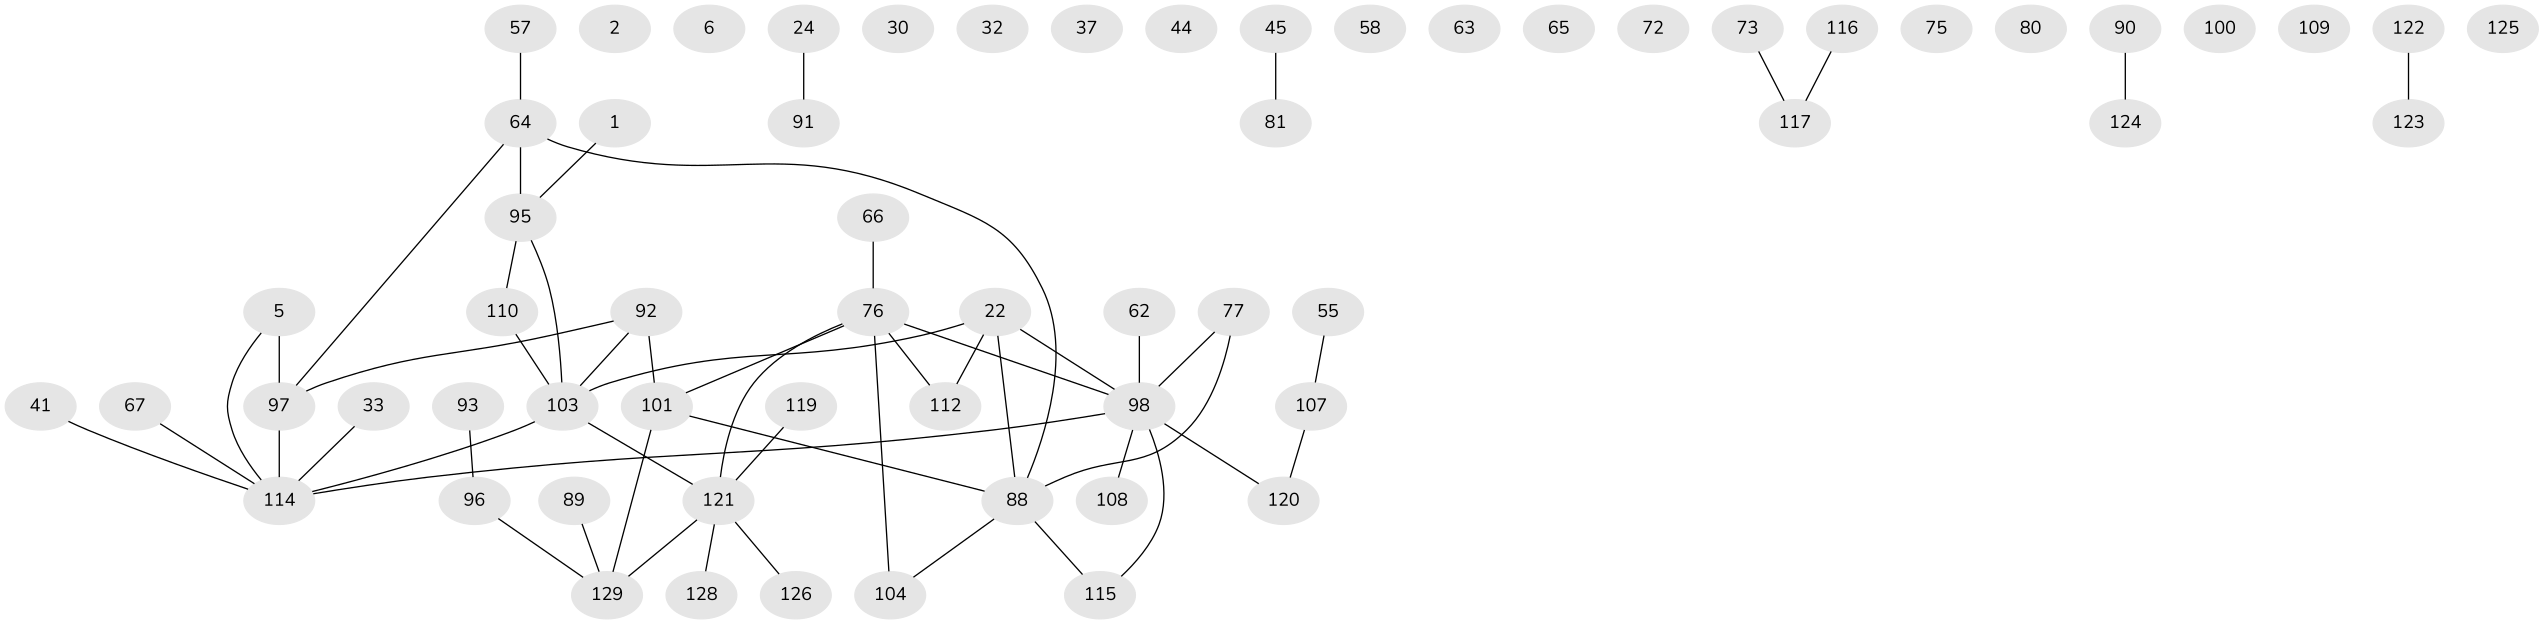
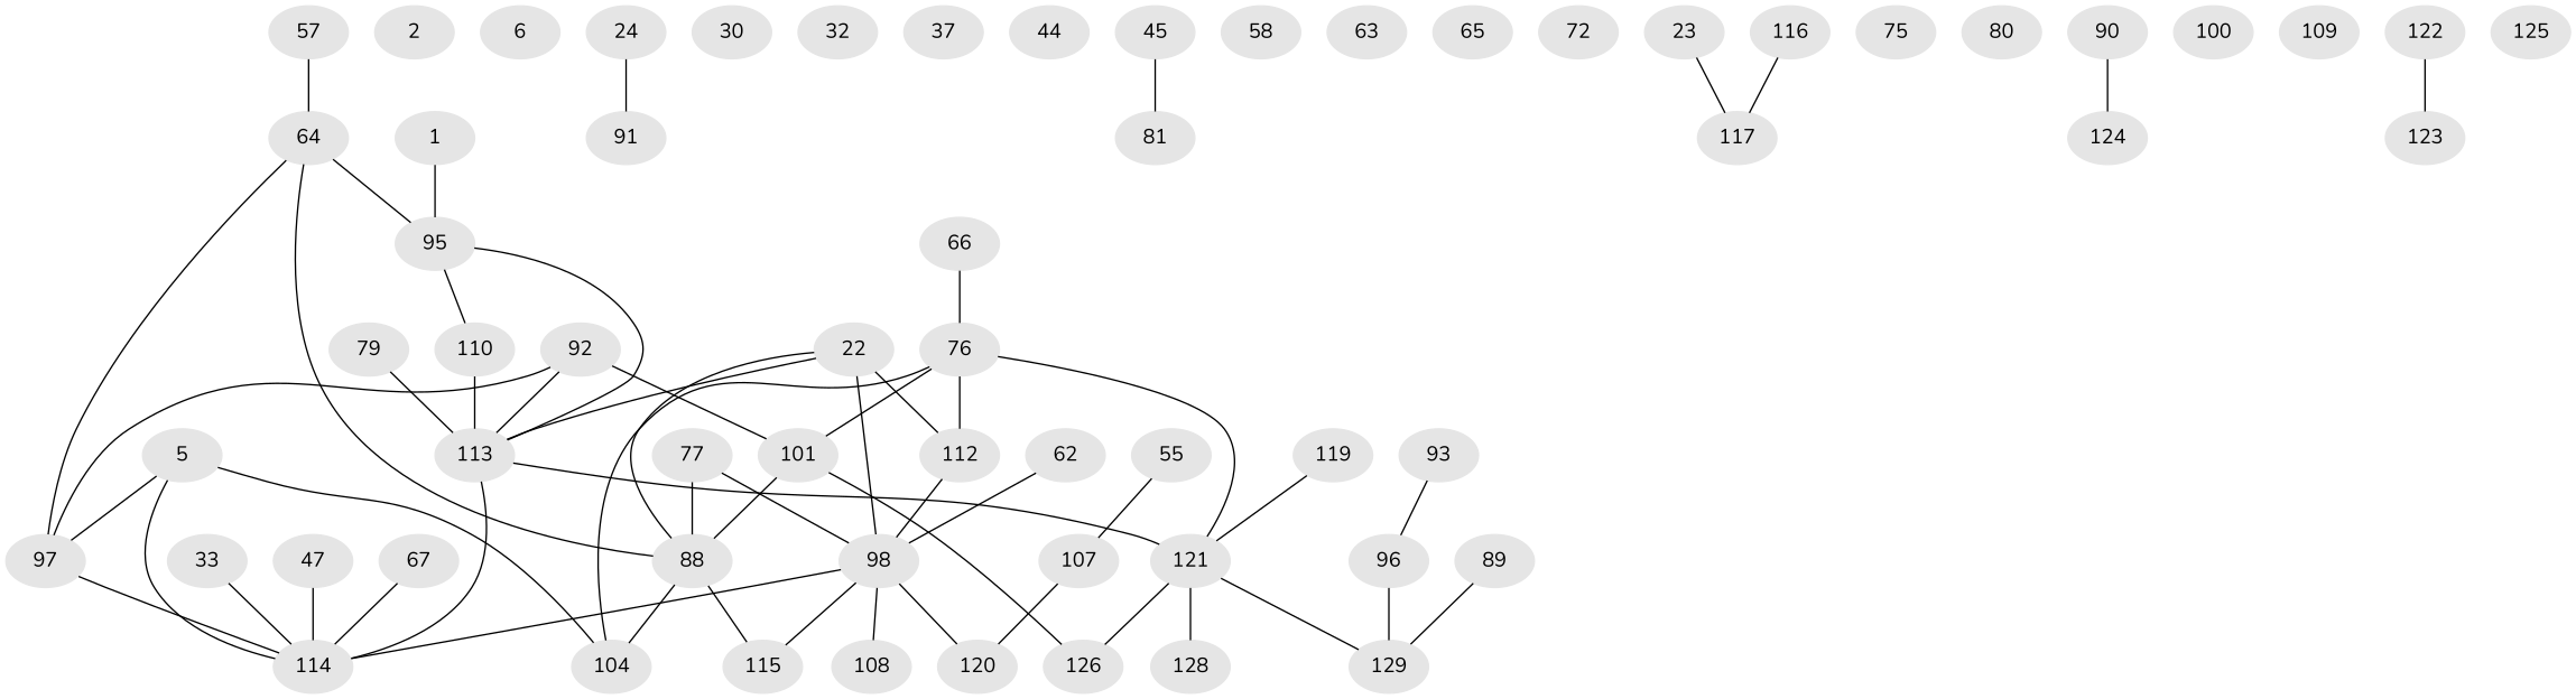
  graph {
    fontname=Nunito
    node [color=gray90 fontname=Nunito style=filled]
    edge [fontname=Nunito]
    95 [super="+74"]
-   113 [super="+13+99+48" label=103]
+   113 [super="+13+99+48"]
    110
    1
    2
    97 [super="+85"]
    114 [super="+102+21"]
    5
    104 [super="+38"]
    6
    22 [super="+20"]
    88 [super="+56"]
    98 [super="+18+84"]
    112 [super="+105+111"]
    115
    108 [super="+103+34"]
    120 [super="+106"]
    121 [super="+70+118+87"]
    24
    91
    30
    32
    33
    37
    44
    45
    81
-   47 [label=41]
+   47
    107 [super="+39"]
    55
    64 [super="+26+49+51"]
    57
    58
    62
    63
    65
    76 [super="+8+29+68+35+60"]
    101 [super="+40"]
    66
    67
    72
-   73
+   73 [label=23]
    117
    75
    129 [super="+127"]
    126
    128
    77
+   79
    80 [super="+14"]
    89
    90
    124
    92 [super="+43+83"]
    93
    96
    100
    109
    116
    119
    122 [super="+9"]
    123
    125
    95 -- 113
    95 -- 110
    113 -- 114
    113 -- 121 [weight=3]
    110 -- 113 [weight=2]
    1 -- 95
    97 -- 114
    5 -- 97 [weight=2]
    5 -- 114
+   5 -- 104 [weight=2]
    22 -- 113
    22 -- 88 [weight=2]
    22 -- 98 [weight=3]
    22 -- 112
    88 -- 104
    88 -- 115
    98 -- 114
    98 -- 115
    98 -- 108
    98 -- 120
    121 -- 129
    121 -- 126
    121 -- 128
    24 -- 91
    33 -- 114
    45 -- 81
    47 -- 114
    107 -- 120
    55 -- 107
    64 -- 95 [weight=2]
    64 -- 97
    64 -- 88
    57 -- 64
    62 -- 98 [weight=2]
    76 -- 104 [weight=2]
-   76 -- 98 [weight=2]
+   112 -- 98 [weight=2]
    76 -- 112
    76 -- 121 [weight=2]
    76 -- 101
    101 -- 88
-   101 -- 129 [weight=2]
+   101 -- 126 [weight=2]
    66 -- 76
    67 -- 114
    73 -- 117
    77 -- 88
    77 -- 98
+   79 -- 113
    89 -- 129
    90 -- 124
    92 -- 113
    92 -- 97
    92 -- 101
    93 -- 96
    96 -- 129
    116 -- 117
    119 -- 121
    122 -- 123
  }
